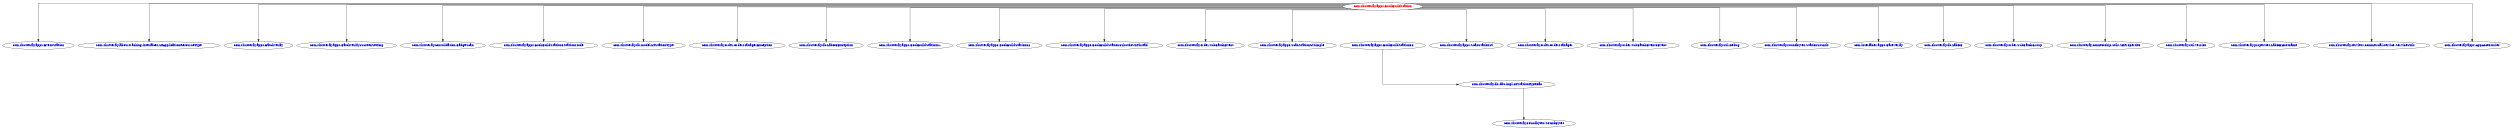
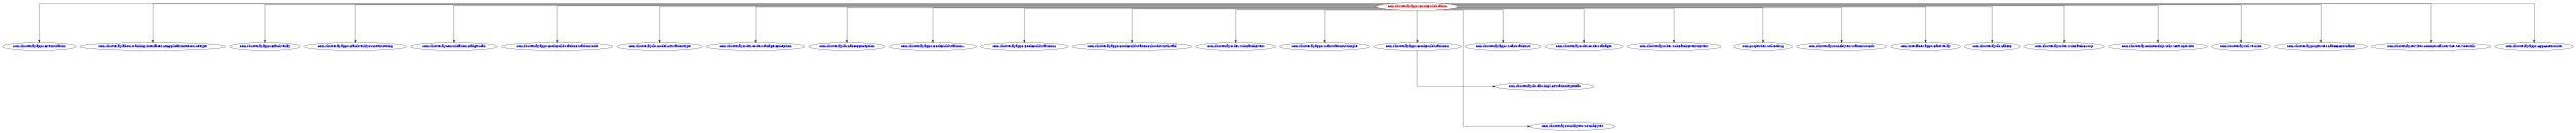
  digraph {
    concentrate=true
    rankdir=TB
    ranksep=2.0
    splines=ortho
    node [fontcolor=blue]
    "com.shutterfly.apps.BookBuildStation" [fontcolor=red]
    "com.shutterfly.apps.EventStation"
    "com.shutterfly.labourtracking.interfaces.LTApplicationResourceType"
    "com.shutterfly.apps.BatchVerify"
    "com.shutterfly.apps.BatchVerify$ScreenSetting"
    "com.shutterfly.consolidation.BadgeScan"
    "com.shutterfly.apps.BookBuildStation$StationMode"
    "com.shutterfly.db.model.LTStationType"
    "com.shutterfly.order.OrderManagerException"
    "com.shutterfly.db.LabDBException"
    "com.shutterfly.apps.BookBuildStation$1"
    "com.shutterfly.apps.BookBuildStation$2"
    "com.shutterfly.apps.BookBuildStation$ShutdownThread"
    "com.shutterfly.order.SubBatchEvent"
    "com.shutterfly.apps.ScanStationUiSimple"
    "com.shutterfly.apps.BookBuildStation$3"
    "com.shutterfly.apps.ScanStationUi"
    "com.shutterfly.order.OrderManager"
    "com.shutterfly.order.SubBatchEvent$Event"
    "com.shutterfly.soundbytes.SoundBytes"
-   "com.shutterfly.util.Debug"
+   "com.shutterfly.util.Debug" [label="com.properties.util.Debug"]
    "com.shutterfly.soundbytes.StationSounds"
    n23 [label="com.interfaces.apps.BaseVerify"]
    "com.shutterfly.db.LabDB"
    "com.shutterfly.order.SubBatchGroup"
    "com.shutterfly.connectship.utils.SFProperties"
    "com.shutterfly.util.Version"
    "com.shutterfly.properties.LabDBHostname"
    "com.shutterfly.servlets.commercial.service.ServiceUtils"
    "com.shutterfly.apps.AppAccessories"
    "com.shutterfly.db.dao.impl.LTStationTypeDao"
    "com.shutterfly.apps.BookBuildStation" -> "com.shutterfly.apps.EventStation"
    "com.shutterfly.apps.BookBuildStation" -> "com.shutterfly.labourtracking.interfaces.LTApplicationResourceType"
    "com.shutterfly.apps.BookBuildStation" -> "com.shutterfly.apps.BatchVerify"
    "com.shutterfly.apps.BookBuildStation" -> "com.shutterfly.apps.BatchVerify$ScreenSetting"
    "com.shutterfly.apps.BookBuildStation" -> "com.shutterfly.consolidation.BadgeScan"
    "com.shutterfly.apps.BookBuildStation" -> "com.shutterfly.apps.BookBuildStation$StationMode"
    "com.shutterfly.apps.BookBuildStation" -> "com.shutterfly.db.model.LTStationType"
    "com.shutterfly.apps.BookBuildStation" -> "com.shutterfly.order.OrderManagerException"
    "com.shutterfly.apps.BookBuildStation" -> "com.shutterfly.db.LabDBException"
    "com.shutterfly.apps.BookBuildStation" -> "com.shutterfly.apps.BookBuildStation$1"
    "com.shutterfly.apps.BookBuildStation" -> "com.shutterfly.apps.BookBuildStation$2"
    "com.shutterfly.apps.BookBuildStation" -> "com.shutterfly.apps.BookBuildStation$ShutdownThread"
    "com.shutterfly.apps.BookBuildStation" -> "com.shutterfly.order.SubBatchEvent"
    "com.shutterfly.apps.BookBuildStation" -> "com.shutterfly.apps.ScanStationUiSimple"
+   "com.shutterfly.apps.BookBuildStation" -> "com.shutterfly.apps.BookBuildStation$3"
    "com.shutterfly.apps.BookBuildStation" -> "com.shutterfly.apps.ScanStationUi"
    "com.shutterfly.apps.BookBuildStation" -> "com.shutterfly.order.OrderManager"
    "com.shutterfly.apps.BookBuildStation" -> "com.shutterfly.order.SubBatchEvent$Event"
-   "com.shutterfly.db.dao.impl.LTStationTypeDao" -> "com.shutterfly.soundbytes.SoundBytes"
+   "com.shutterfly.apps.BookBuildStation" -> "com.shutterfly.soundbytes.SoundBytes"
    "com.shutterfly.apps.BookBuildStation" -> "com.shutterfly.util.Debug"
    "com.shutterfly.apps.BookBuildStation" -> "com.shutterfly.soundbytes.StationSounds"
    "com.shutterfly.apps.BookBuildStation" -> n23
    "com.shutterfly.apps.BookBuildStation" -> "com.shutterfly.db.LabDB"
    "com.shutterfly.apps.BookBuildStation" -> "com.shutterfly.order.SubBatchGroup"
    "com.shutterfly.apps.BookBuildStation" -> "com.shutterfly.connectship.utils.SFProperties"
    "com.shutterfly.apps.BookBuildStation" -> "com.shutterfly.util.Version"
    "com.shutterfly.apps.BookBuildStation" -> "com.shutterfly.properties.LabDBHostname"
    "com.shutterfly.apps.BookBuildStation" -> "com.shutterfly.servlets.commercial.service.ServiceUtils"
    "com.shutterfly.apps.BookBuildStation" -> "com.shutterfly.apps.AppAccessories"
    "com.shutterfly.apps.BookBuildStation$3" -> "com.shutterfly.db.dao.impl.LTStationTypeDao"
  }
